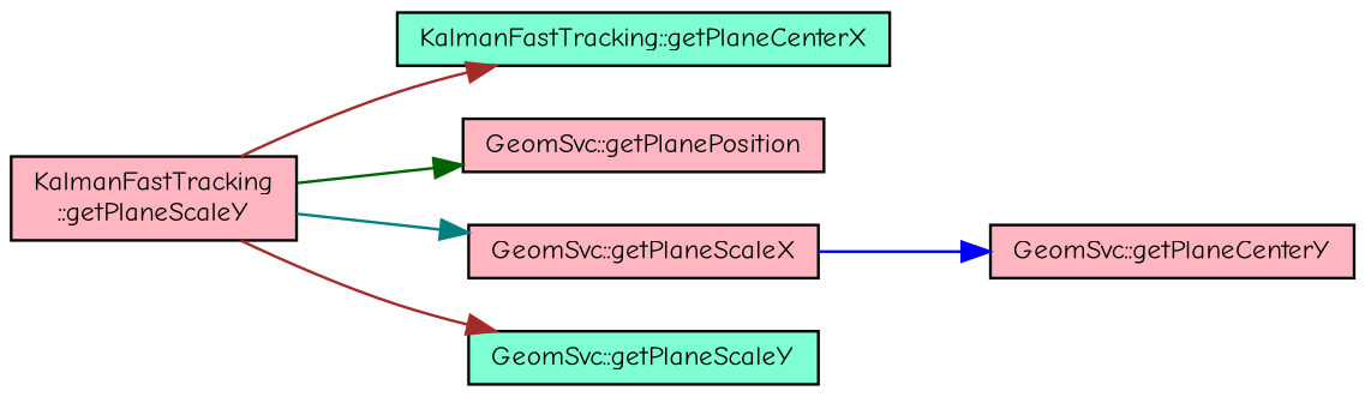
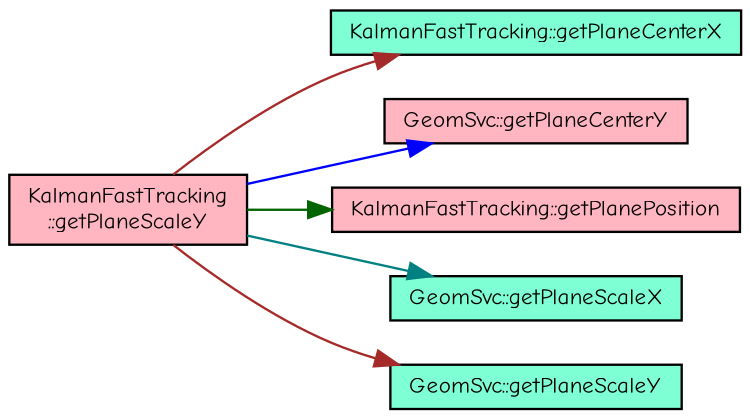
  digraph {
    fontname="Comic Neue"
    rankdir=LR
    node [color=black fillcolor=lightpink fontname="Comic Neue" fontsize=10 shape=record style=filled]
    edge [color=brown fontname="Comic Neue" fontsize=10 labelfontname=FreeSans labelfontsize=10 style=solid]
    n1 [fontcolor=black height=0.2 label="KalmanFastTracking\l::getPlaneScaleY" width=0.4]
    n2 [fillcolor=aquamarine height=0.2 label="KalmanFastTracking::getPlaneCenterX" width=0.4]
    n3 [height=0.2 label="GeomSvc::getPlaneCenterY" width=0.4]
-   n4 [height=0.2 label="GeomSvc::getPlanePosition" width=0.4]
-   n5 [height=0.2 label="GeomSvc::getPlaneScaleX" width=0.4]
+   n4 [height=0.2 label="KalmanFastTracking::getPlanePosition" width=0.4]
+   n5 [fillcolor=aquamarine height=0.2 label="GeomSvc::getPlaneScaleX" width=0.4]
    n6 [fillcolor=aquamarine height=0.2 label="GeomSvc::getPlaneScaleY" width=0.4]
    n1 -> n2
-   n5 -> n3 [color=blue]
+   n1 -> n3 [color=blue]
    n1 -> n4 [color=darkgreen]
    n1 -> n5 [color=teal]
    n1 -> n6
  }
